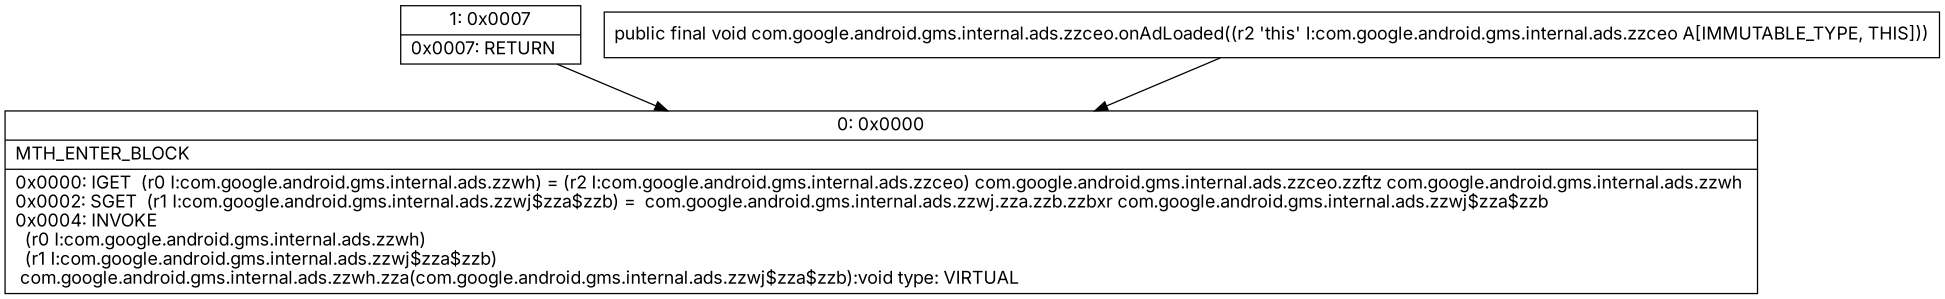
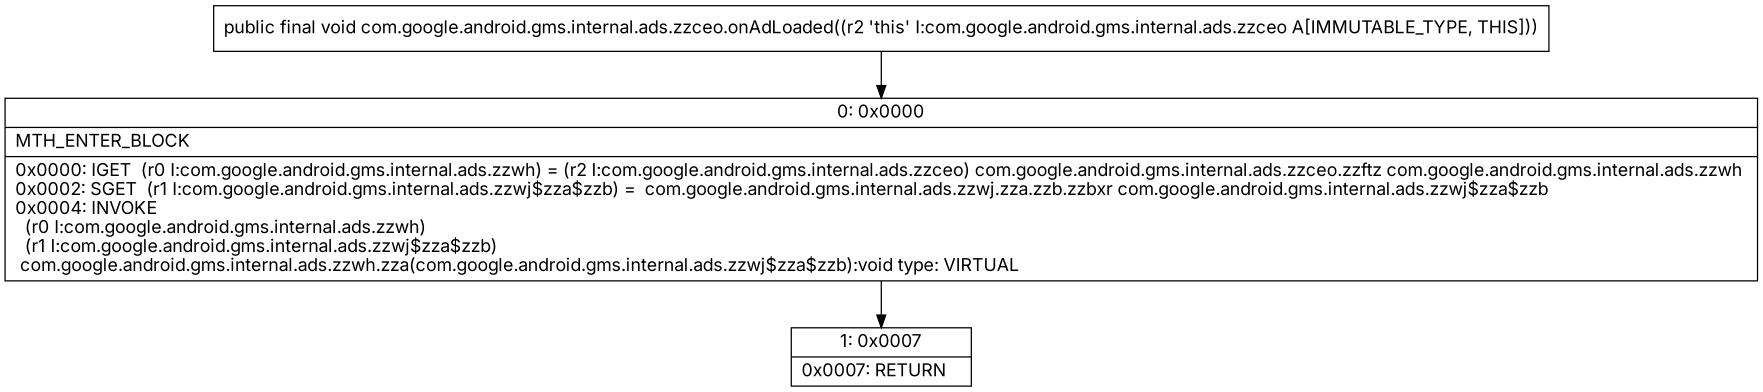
  digraph {
    fontname=Inter
    node [shape=record fontname=Inter]
    edge [fontname=Inter]
    n1 [label="{0\:\ 0x0000|MTH_ENTER_BLOCK\l|0x0000: IGET  (r0 I:com.google.android.gms.internal.ads.zzwh) = (r2 I:com.google.android.gms.internal.ads.zzceo) com.google.android.gms.internal.ads.zzceo.zzftz com.google.android.gms.internal.ads.zzwh \l0x0002: SGET  (r1 I:com.google.android.gms.internal.ads.zzwj$zza$zzb) =  com.google.android.gms.internal.ads.zzwj.zza.zzb.zzbxr com.google.android.gms.internal.ads.zzwj$zza$zzb \l0x0004: INVOKE  \l  (r0 I:com.google.android.gms.internal.ads.zzwh)\l  (r1 I:com.google.android.gms.internal.ads.zzwj$zza$zzb)\l com.google.android.gms.internal.ads.zzwh.zza(com.google.android.gms.internal.ads.zzwj$zza$zzb):void type: VIRTUAL \l}"]
    n2 [label="{1\:\ 0x0007|0x0007: RETURN   \l}"]
    n3 [label="{public final void com.google.android.gms.internal.ads.zzceo.onAdLoaded((r2 'this' I:com.google.android.gms.internal.ads.zzceo A[IMMUTABLE_TYPE, THIS])) }"]
-   n2 -> n1
+   n1 -> n2
    n3 -> n1
  }
